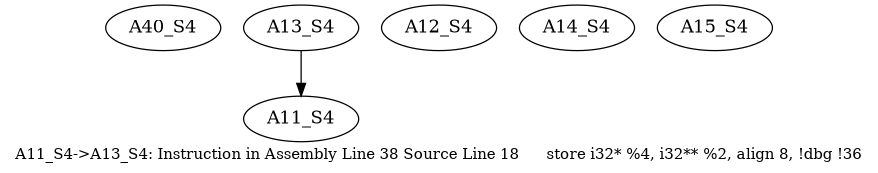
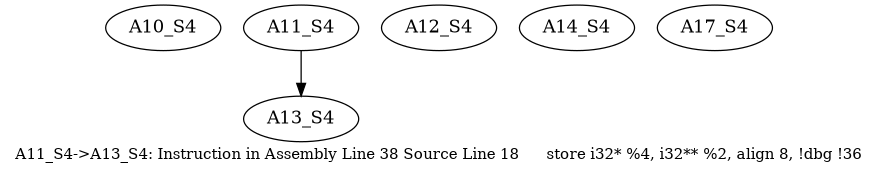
  digraph {
    fontsize=12
    label="A11_S4->A13_S4: Instruction in Assembly Line 38 Source Line 18	store i32* %4, i32** %2, align 8, !dbg !36"
-   A10_S4 [label=A40_S4]
+   A10_S4
    A11_S4
    A13_S4
    A12_S4
    A14_S4
-   A15_S4
-   A13_S4 -> A11_S4
+   A15_S4 [label=A17_S4]
+   A11_S4 -> A13_S4
  }
